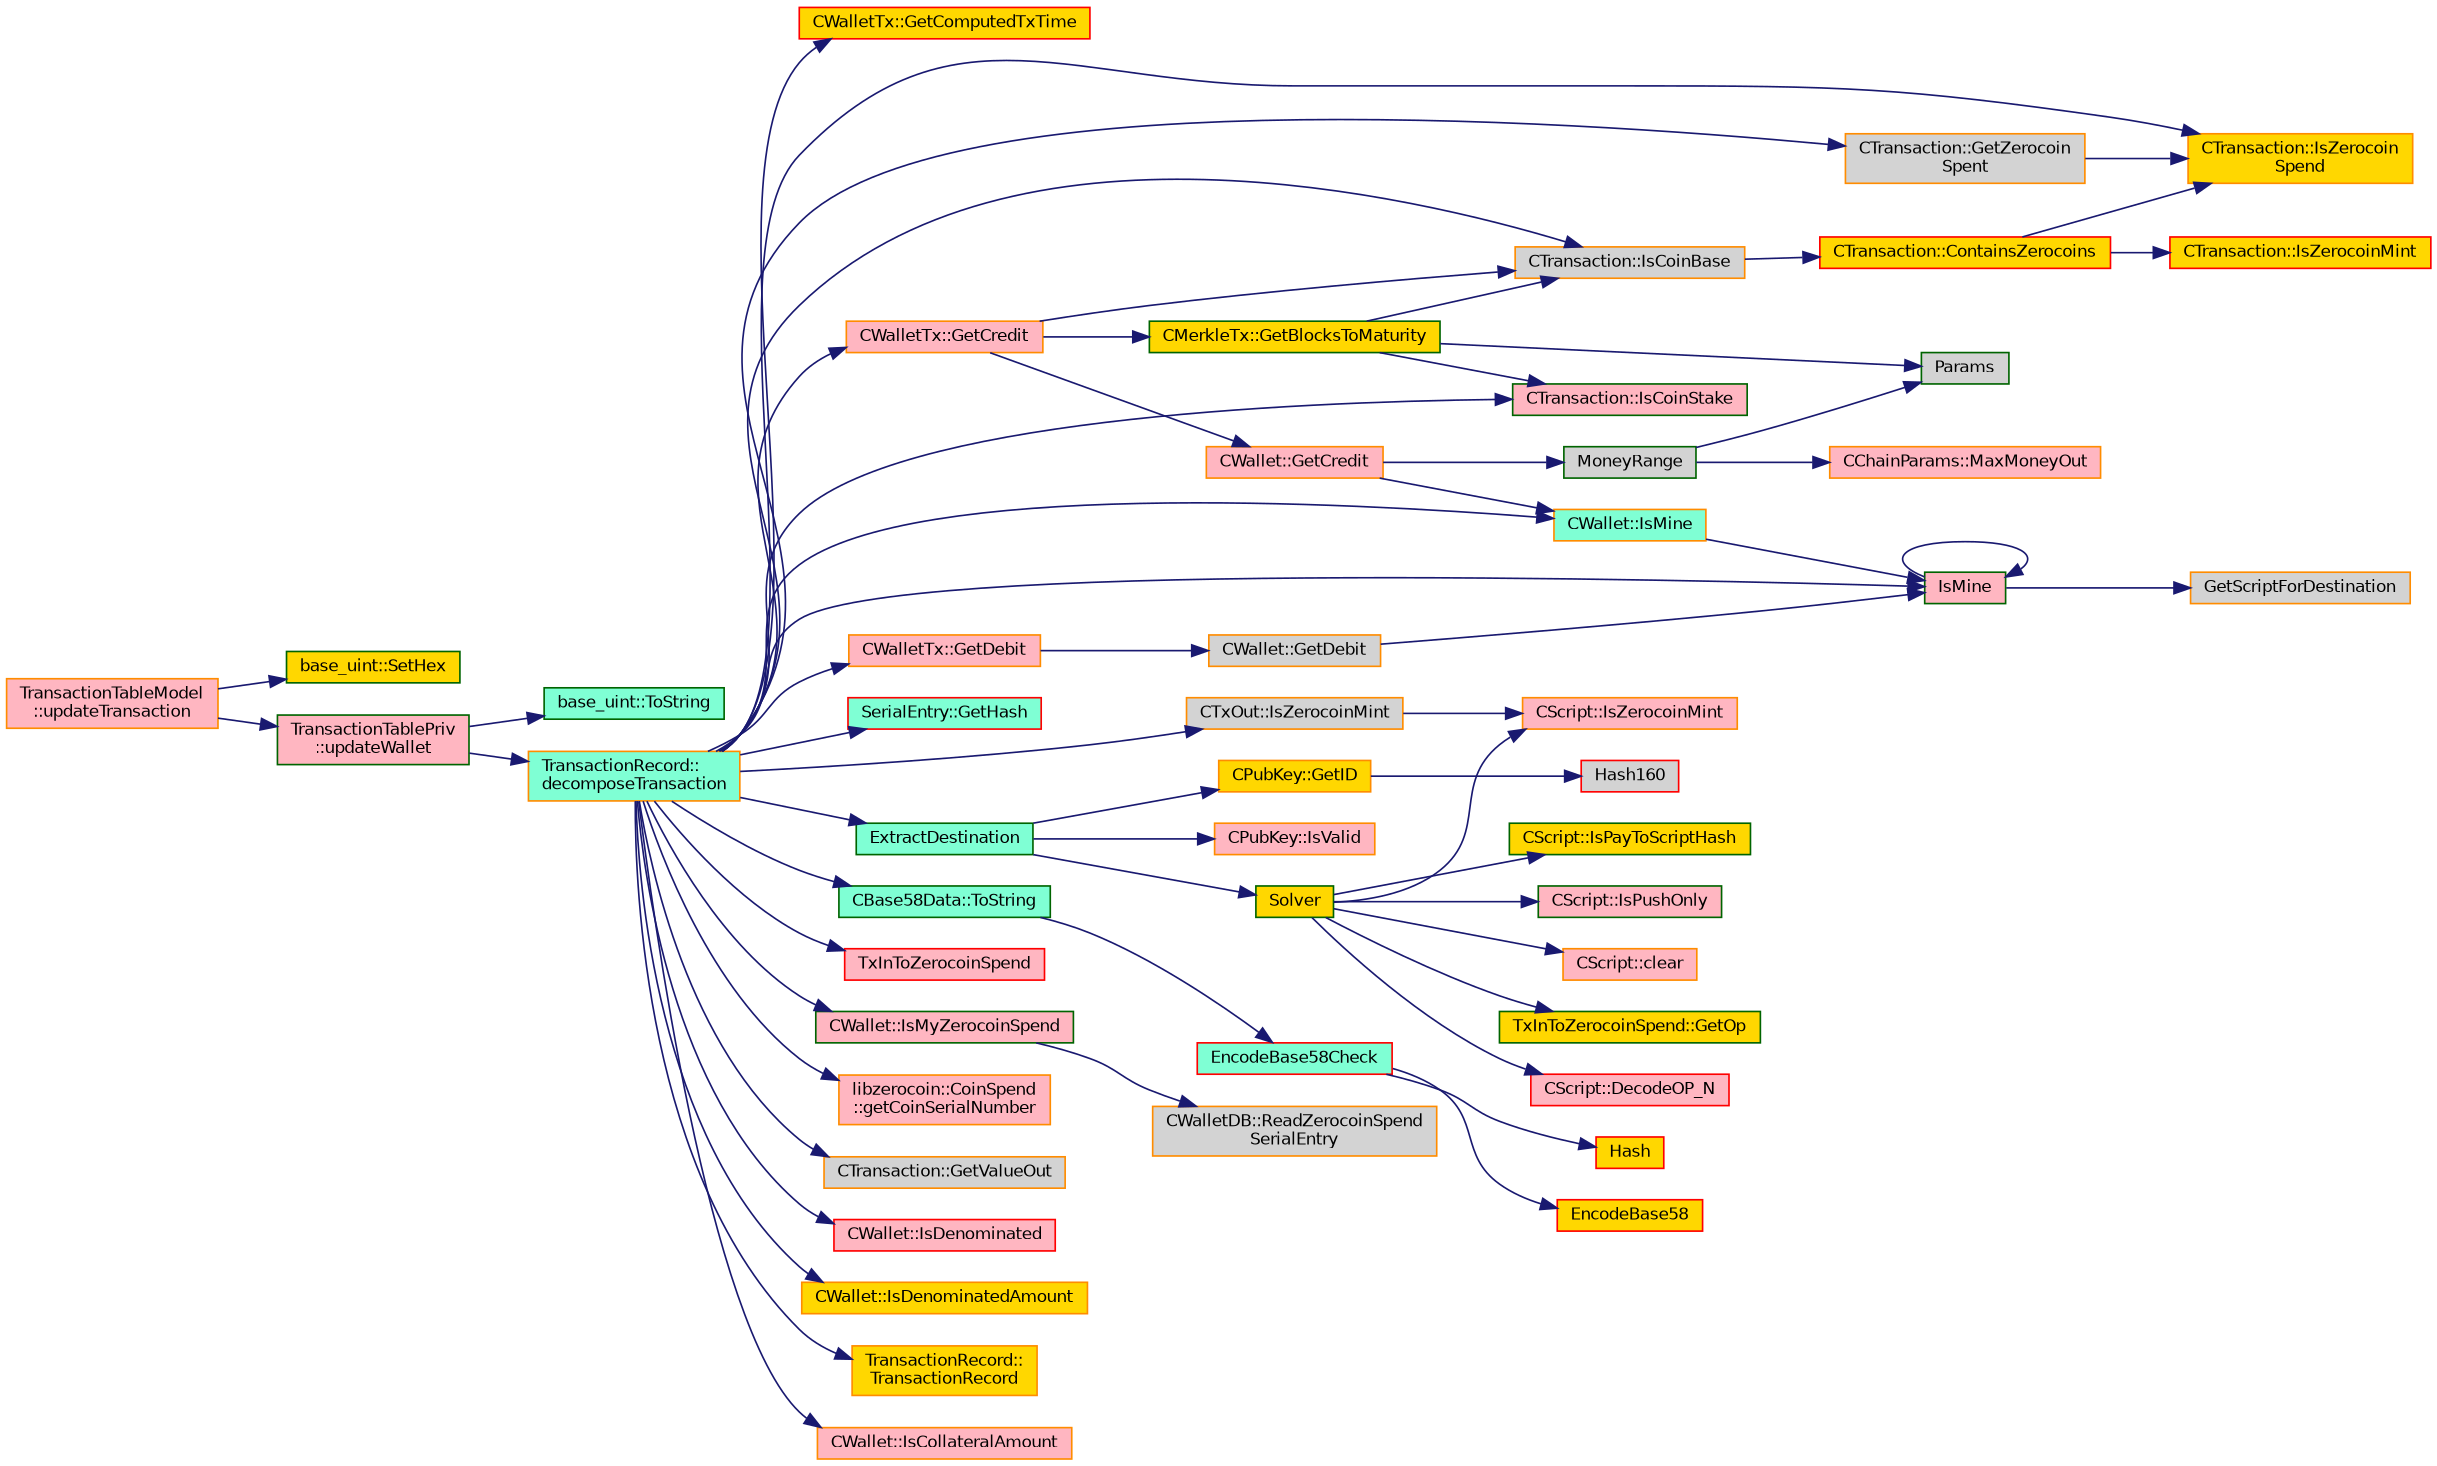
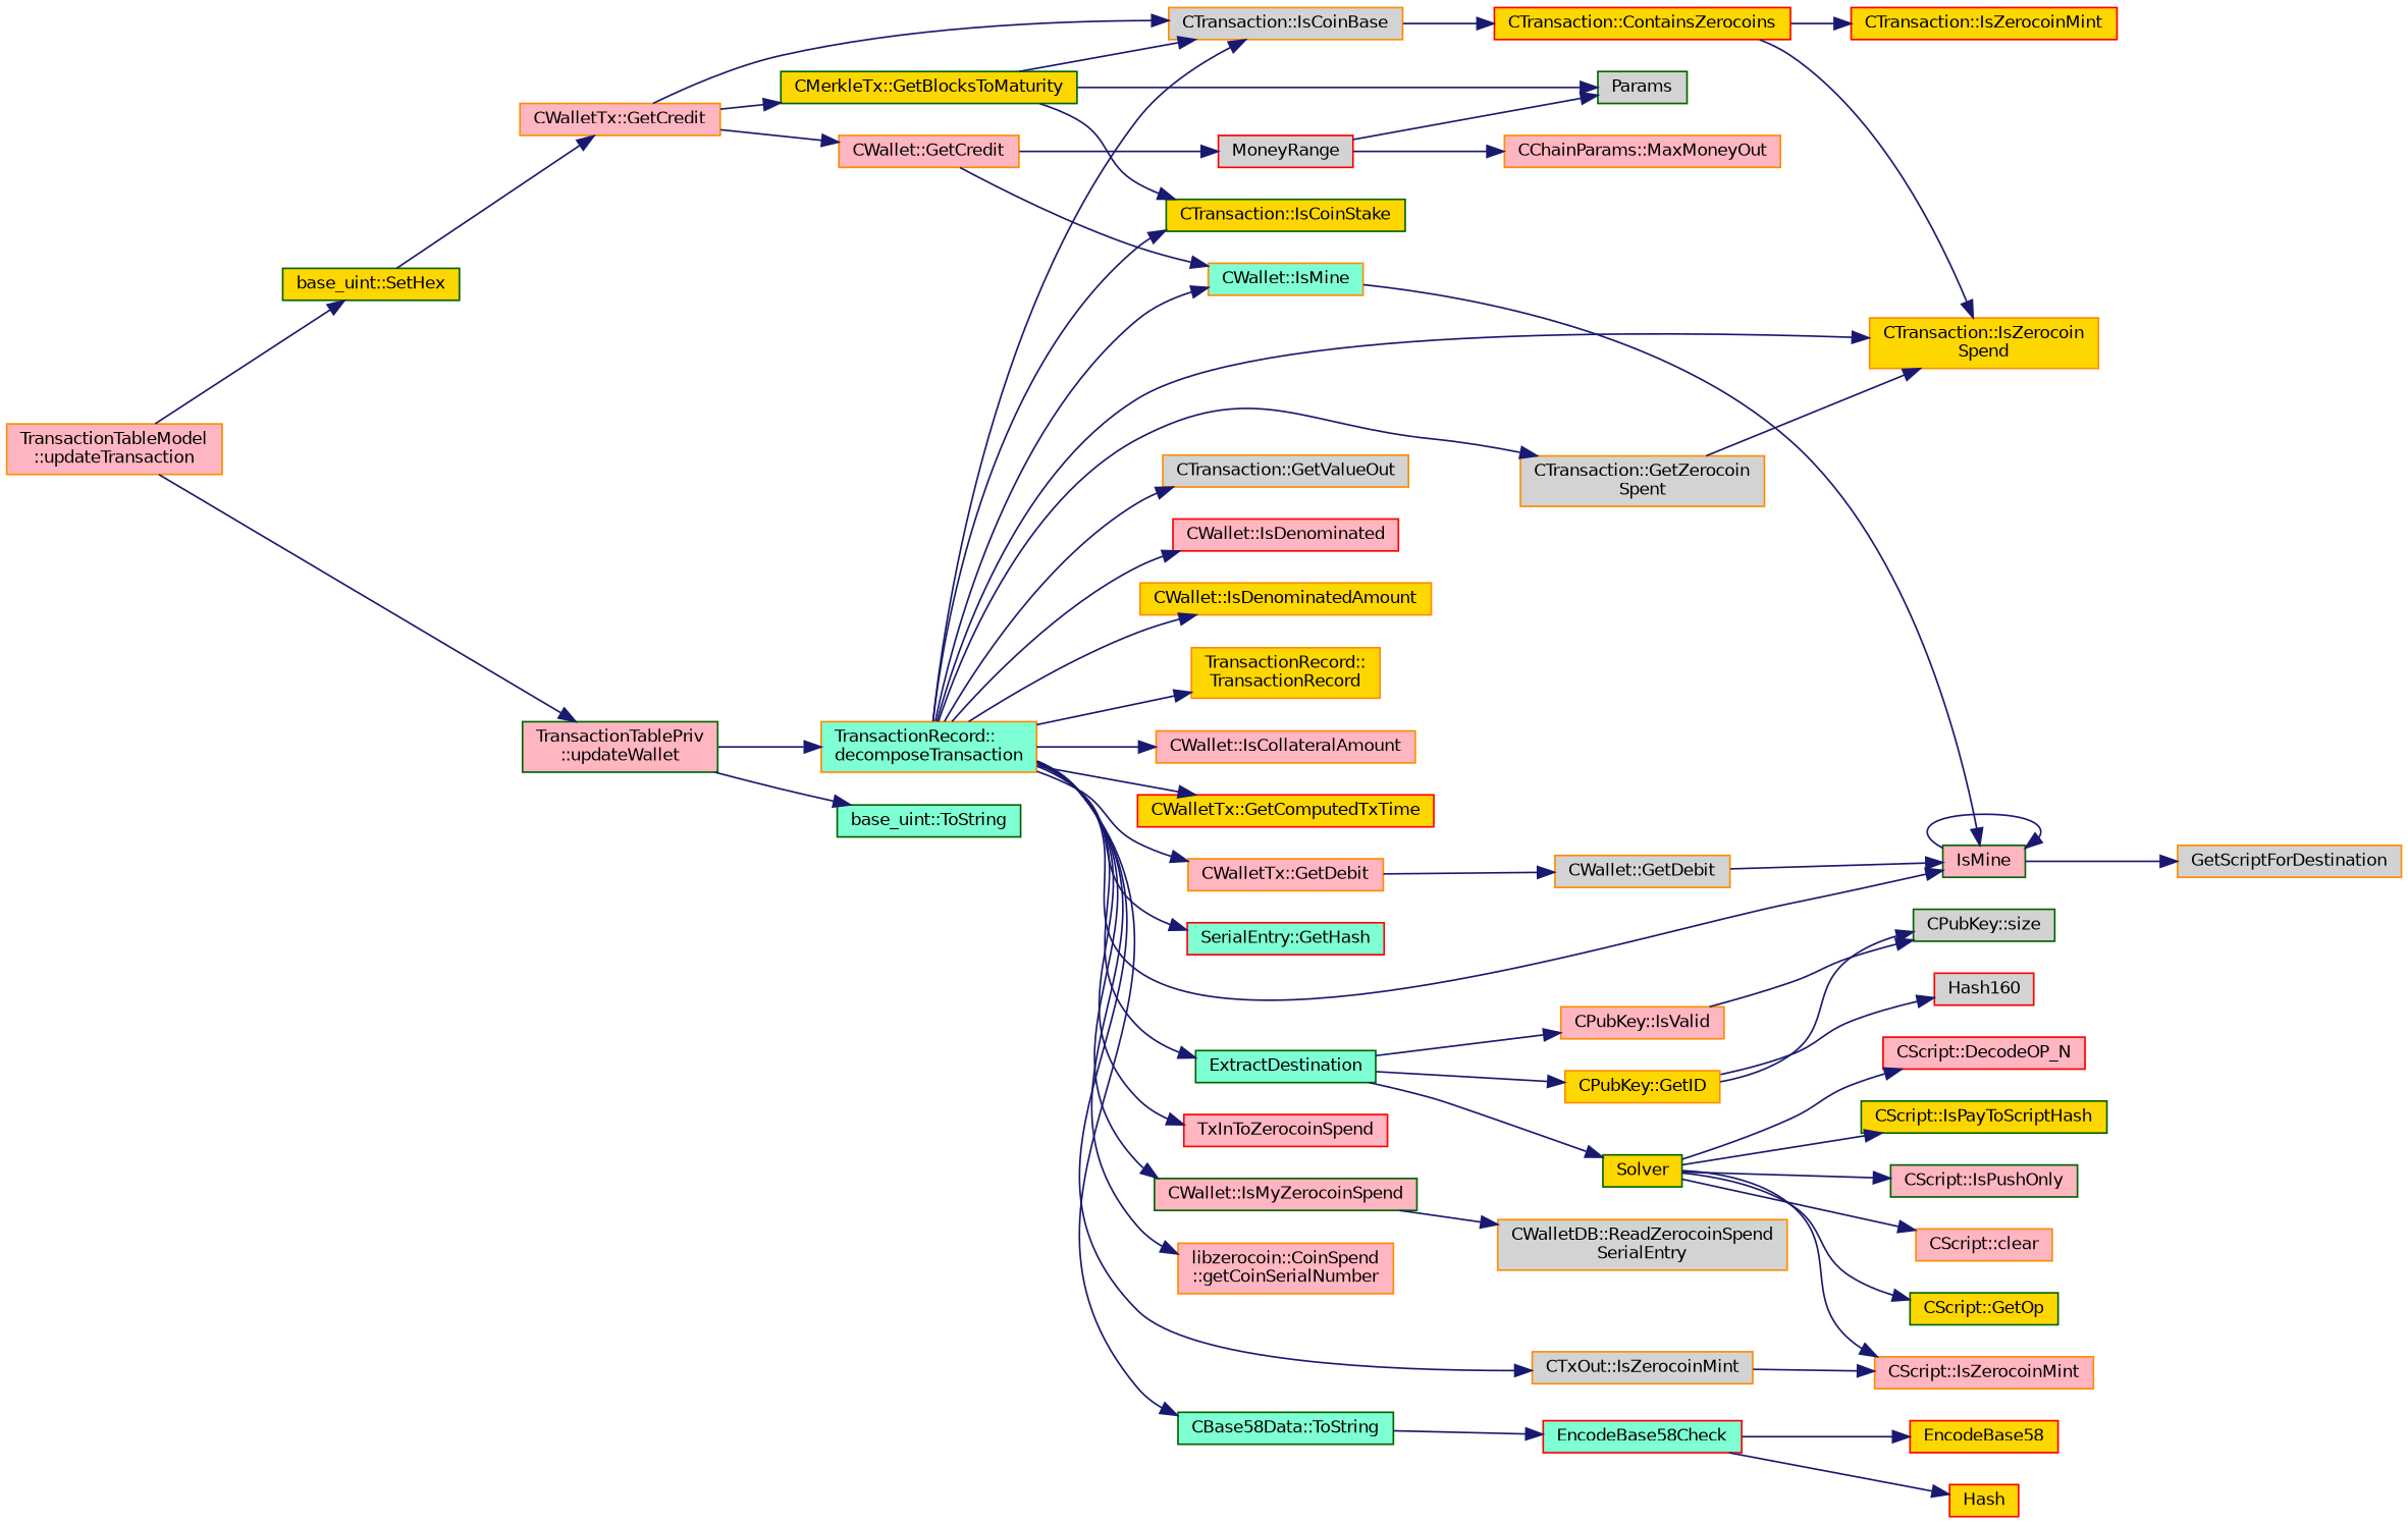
  digraph {
    rankdir=LR
    node [color=darkorange fillcolor=lightpink fontname=Helvetica fontsize=10 shape=record style=filled]
    edge [color=midnightblue fontname=Helvetica fontsize=10 labelfontname=Helvetica labelfontsize=10 style=solid]
    n1 [fontcolor=black height=0.2 label="TransactionTableModel\l::updateTransaction" width=0.4]
    n2 [color=darkgreen fillcolor=gold height=0.2 label="base_uint::SetHex" width=0.4]
    n3 [color=darkgreen height=0.2 label="TransactionTablePriv\l::updateWallet" width=0.4]
    n4 [color=darkgreen fillcolor=aquamarine height=0.2 label="base_uint::ToString" width=0.4]
    n5 [fillcolor=aquamarine height=0.2 label="TransactionRecord::\ldecomposeTransaction" width=0.4]
    n6 [color=red fillcolor=gold height=0.2 label="CWalletTx::GetComputedTxTime" width=0.4]
    n7 [height=0.2 label="CWalletTx::GetCredit" width=0.4]
    n8 [fillcolor=lightgrey height=0.2 label="CTransaction::IsCoinBase" width=0.4]
    n9 [fillcolor=gold height=0.2 label="CTransaction::IsZerocoin\lSpend" width=0.4]
-   n10 [color=darkgreen height=0.2 label="CTransaction::IsCoinStake" width=0.4]
+   n10 [color=darkgreen fillcolor=gold height=0.2 label="CTransaction::IsCoinStake" width=0.4]
    n11 [fillcolor=aquamarine height=0.2 label="CWallet::IsMine" width=0.4]
    n12 [color=darkgreen height=0.2 label=IsMine width=0.4]
    n13 [height=0.2 label="CWalletTx::GetDebit" width=0.4]
    n14 [color=red fillcolor=aquamarine height=0.2 label="SerialEntry::GetHash" width=0.4]
    n15 [color=darkgreen fillcolor=aquamarine height=0.2 label=ExtractDestination width=0.4]
    n16 [color=darkgreen fillcolor=aquamarine height=0.2 label="CBase58Data::ToString" width=0.4]
    n17 [color=red height=0.2 label=TxInToZerocoinSpend width=0.4]
    n18 [color=darkgreen height=0.2 label="CWallet::IsMyZerocoinSpend" width=0.4]
    n19 [height=0.2 label="libzerocoin::CoinSpend\l::getCoinSerialNumber" width=0.4]
    n20 [fillcolor=lightgrey height=0.2 label="CTxOut::IsZerocoinMint" width=0.4]
    n21 [fillcolor=lightgrey height=0.2 label="CTransaction::GetZerocoin\lSpent" width=0.4]
    n22 [fillcolor=lightgrey height=0.2 label="CTransaction::GetValueOut" width=0.4]
    n23 [color=red height=0.2 label="CWallet::IsDenominated" width=0.4]
    n24 [fillcolor=gold height=0.2 label="CWallet::IsDenominatedAmount" width=0.4]
    n25 [fillcolor=gold height=0.2 label="TransactionRecord::\lTransactionRecord" width=0.4]
    n26 [height=0.2 label="CWallet::IsCollateralAmount" width=0.4]
    n27 [color=darkgreen fillcolor=gold height=0.2 label="CMerkleTx::GetBlocksToMaturity" width=0.4]
    n28 [height=0.2 label="CWallet::GetCredit" width=0.4]
    n29 [color=red fillcolor=gold height=0.2 label="CTransaction::ContainsZerocoins" width=0.4]
    n30 [fillcolor=lightgrey height=0.2 label=GetScriptForDestination width=0.4]
    n31 [fillcolor=lightgrey height=0.2 label="CWallet::GetDebit" width=0.4]
    n32 [color=darkgreen fillcolor=gold height=0.2 label=Solver width=0.4]
    n33 [height=0.2 label="CPubKey::IsValid" width=0.4]
    n34 [fillcolor=gold height=0.2 label="CPubKey::GetID" width=0.4]
    n35 [color=red fillcolor=aquamarine height=0.2 label=EncodeBase58Check width=0.4]
    n36 [fillcolor=lightgrey height=0.2 label="CWalletDB::ReadZerocoinSpend\lSerialEntry" width=0.4]
    n37 [height=0.2 label="CScript::IsZerocoinMint" width=0.4]
    n38 [color=darkgreen fillcolor=lightgrey height=0.2 label=Params width=0.4]
-   n39 [color=darkgreen fillcolor=lightgrey height=0.2 label=MoneyRange width=0.4]
+   n39 [color=red fillcolor=lightgrey height=0.2 label=MoneyRange width=0.4]
    n40 [color=red fillcolor=gold height=0.2 label="CTransaction::IsZerocoinMint" width=0.4]
    n41 [height=0.2 label="CChainParams::MaxMoneyOut" width=0.4]
    n42 [color=darkgreen fillcolor=gold height=0.2 label="CScript::IsPayToScriptHash" width=0.4]
    n43 [color=darkgreen height=0.2 label="CScript::IsPushOnly" width=0.4]
    n44 [height=0.2 label="CScript::clear" width=0.4]
-   n45 [color=darkgreen fillcolor=gold height=0.2 label="TxInToZerocoinSpend::GetOp" width=0.4]
+   n45 [color=darkgreen fillcolor=gold height=0.2 label="CScript::GetOp" width=0.4]
    n46 [color=red height=0.2 label="CScript::DecodeOP_N" width=0.4]
+   n47 [color=darkgreen fillcolor=lightgrey height=0.2 label="CPubKey::size" width=0.4]
    n48 [color=red fillcolor=lightgrey height=0.2 label=Hash160 width=0.4]
    n49 [color=red fillcolor=gold height=0.2 label=Hash width=0.4]
    n50 [color=red fillcolor=gold height=0.2 label=EncodeBase58 width=0.4]
    n1 -> n2
    n1 -> n3
    n3 -> n4
    n3 -> n5
    n5 -> n6
-   n5 -> n7
+   n2 -> n7
    n5 -> n8
    n5 -> n9
    n5 -> n10
    n5 -> n11
    n5 -> n12
    n5 -> n13
    n5 -> n14
    n5 -> n15
    n5 -> n16
    n5 -> n17
    n5 -> n18
    n5 -> n19
    n5 -> n20
    n5 -> n21
    n5 -> n22
    n5 -> n23
    n5 -> n24
    n5 -> n25
    n5 -> n26
    n7 -> n8
    n7 -> n27
    n7 -> n28
    n8 -> n29
    n11 -> n12
    n12 -> n12
    n12 -> n30
    n13 -> n31
    n15 -> n32
    n15 -> n33
    n15 -> n34
    n16 -> n35
    n18 -> n36
    n20 -> n37
    n21 -> n9
    n27 -> n8
    n27 -> n10
    n27 -> n38
    n28 -> n11
    n28 -> n39
    n29 -> n9
    n29 -> n40
    n31 -> n12
    n32 -> n37
    n32 -> n42
    n32 -> n43
    n32 -> n44
    n32 -> n45
    n32 -> n46
+   n33 -> n47
+   n34 -> n47
    n34 -> n48
    n35 -> n49
    n35 -> n50
    n39 -> n38
    n39 -> n41
  }
